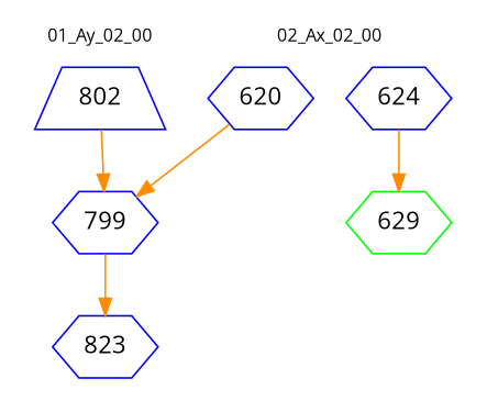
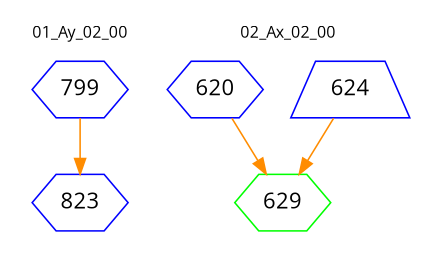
  digraph {
    fontname="Open Sans"
    node [color=blue fontname="Open Sans" shape=hexagon]
    edge [color=darkorange fontname="Open Sans"]
-   n1 [label=802 shape=trapezium]
    n2 [label=799]
    n3 [label=823]
-   n4 [label=624]
+   n4 [label=624 shape=trapezium]
    n5 [label=620]
    n6 [color=green label=629]
    subgraph cluster_1 {
      color=white
      fontsize=10
      label="01_Ay_02_00"
-     n1
      n2
      n3
    }
    subgraph cluster_2 {
      color=white
      fontsize=10
      label="02_Ax_02_00"
      n4
      n5
      n6
    }
-   n1 -> n2
    n2 -> n3
    n4 -> n6
-   n5 -> n2
+   n5 -> n6
  }
